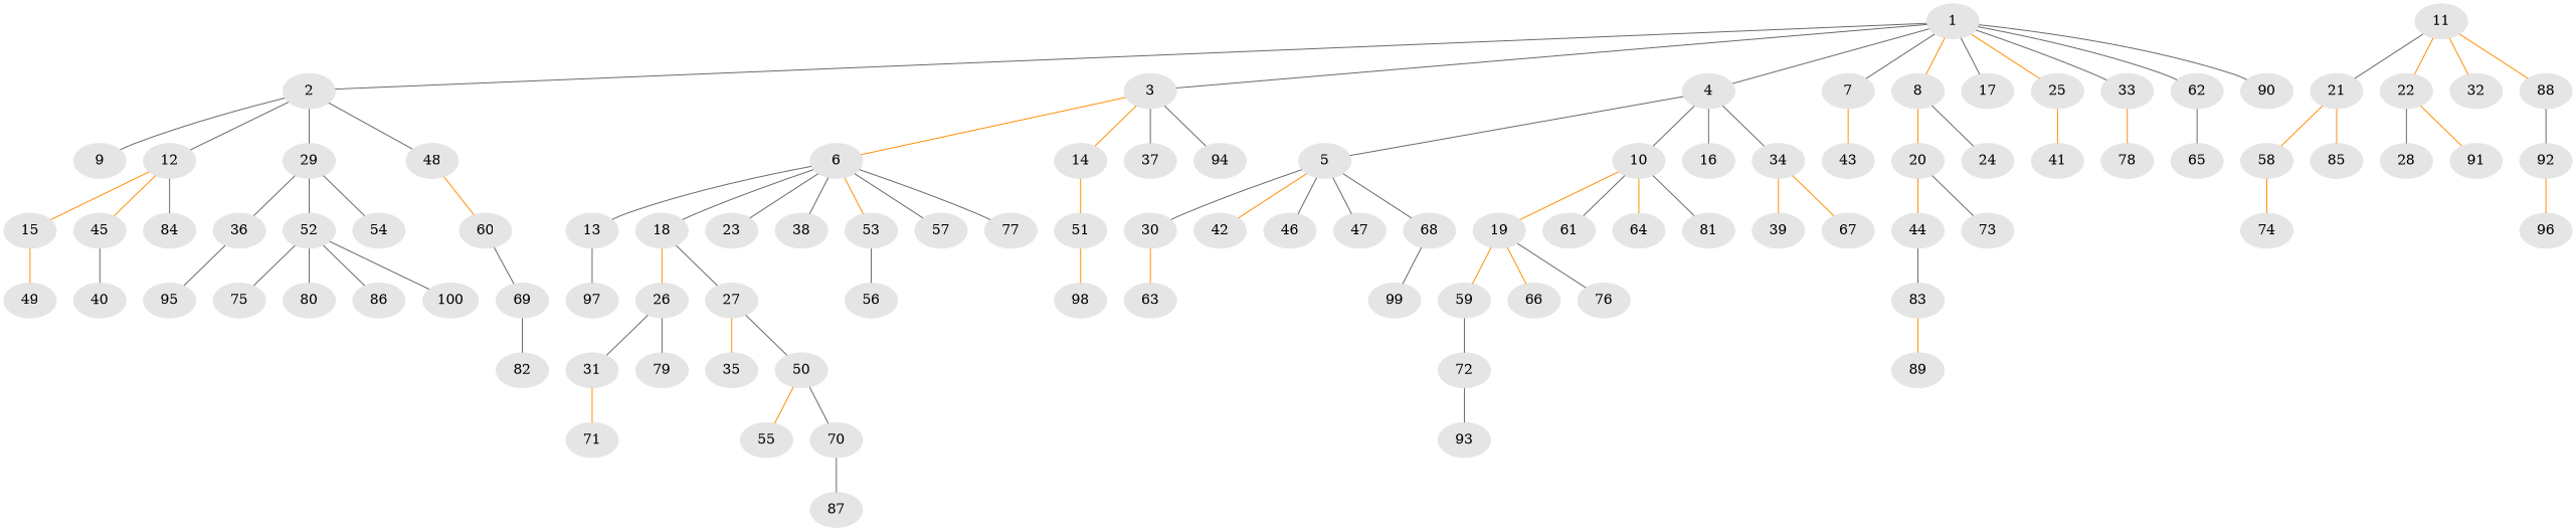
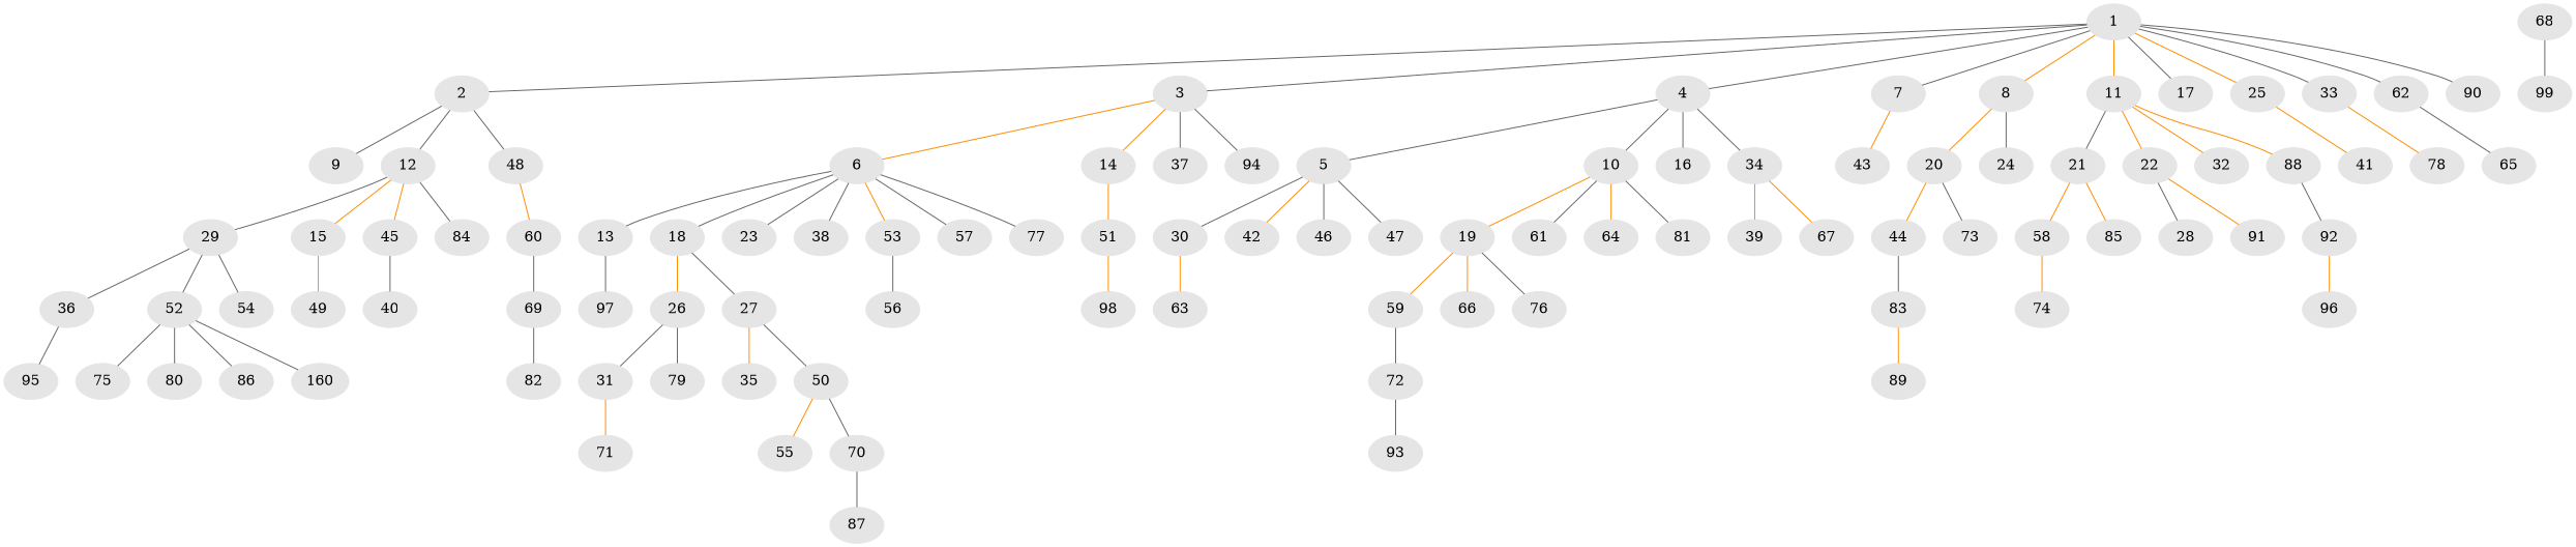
  graph {
    node [color=gray90 style=filled]
    edge [color=gray40]
    1
    2
    3
    4
    7
    8
    11
    17
    25
    33
    62
    90
    9
    12
    29
    48
    6
    14
    37
    94
    5
    10
    16
    34
    43
    20
    24
    21
    22
    32
    88
    41
    78
    65
    15
    45
    84
    36
    52
    54
    60
    13
    18
    23
    38
    53
    57
    77
    51
    30
    42
    46
    47
    68
    19
    61
    64
    81
    39
    67
    63
    99
    97
    26
    27
    56
    44
    73
    59
    66
    76
    58
    85
    28
    91
    92
    49
    40
    98
    31
    79
    35
    50
    72
    83
    74
    71
    55
    70
    95
    75
    80
    86
-   100
+   100 [label=160]
    89
    69
    87
    93
    82
    96
    1 -- 2
    1 -- 3
    1 -- 4
    1 -- 7
    1 -- 8 [color=darkorange]
+   1 -- 11 [color=darkorange]
    1 -- 17
    1 -- 25 [color=darkorange]
    1 -- 33
    1 -- 62
    1 -- 90
    2 -- 9
    2 -- 12
-   2 -- 29
+   12 -- 29
    2 -- 48
    3 -- 6 [color=darkorange]
    3 -- 14 [color=darkorange]
    3 -- 37
    3 -- 94
    4 -- 5
    4 -- 10
    4 -- 16
    4 -- 34
    7 -- 43 [color=darkorange]
    8 -- 20 [color=darkorange]
    8 -- 24
    11 -- 21
    11 -- 22 [color=darkorange]
    11 -- 32 [color=darkorange]
    11 -- 88 [color=darkorange]
    25 -- 41 [color=darkorange]
    33 -- 78 [color=darkorange]
    62 -- 65
    12 -- 15 [color=darkorange]
    12 -- 45 [color=darkorange]
    12 -- 84
    29 -- 36
    29 -- 52
    29 -- 54
    48 -- 60 [color=darkorange]
    6 -- 13
    6 -- 18
    6 -- 23
    6 -- 38
    6 -- 53 [color=darkorange]
    6 -- 57
    6 -- 77
    14 -- 51 [color=darkorange]
    5 -- 30
    5 -- 42 [color=darkorange]
    5 -- 46
    5 -- 47
-   5 -- 68
    10 -- 19 [color=darkorange]
    10 -- 61
    10 -- 64 [color=darkorange]
    10 -- 81
    34 -- 39 [color=darkorange]
    34 -- 67 [color=darkorange]
    20 -- 44 [color=darkorange]
    20 -- 73
    21 -- 58 [color=darkorange]
    21 -- 85 [color=darkorange]
    22 -- 28
    22 -- 91 [color=darkorange]
    88 -- 92
    15 -- 49 [color=darkorange]
    45 -- 40
    36 -- 95
    52 -- 75
    52 -- 80
    52 -- 86
    52 -- 100
    60 -- 69
    13 -- 97
    18 -- 26 [color=darkorange]
    18 -- 27
    53 -- 56
    51 -- 98 [color=darkorange]
    30 -- 63 [color=darkorange]
    68 -- 99
    19 -- 59 [color=darkorange]
    19 -- 66 [color=darkorange]
    19 -- 76
    26 -- 31
    26 -- 79
    27 -- 35 [color=darkorange]
    27 -- 50
    44 -- 83
    59 -- 72
    58 -- 74 [color=darkorange]
    92 -- 96 [color=darkorange]
    31 -- 71 [color=darkorange]
    50 -- 55 [color=darkorange]
    50 -- 70
    72 -- 93
    83 -- 89 [color=darkorange]
    70 -- 87
    69 -- 82
  }
